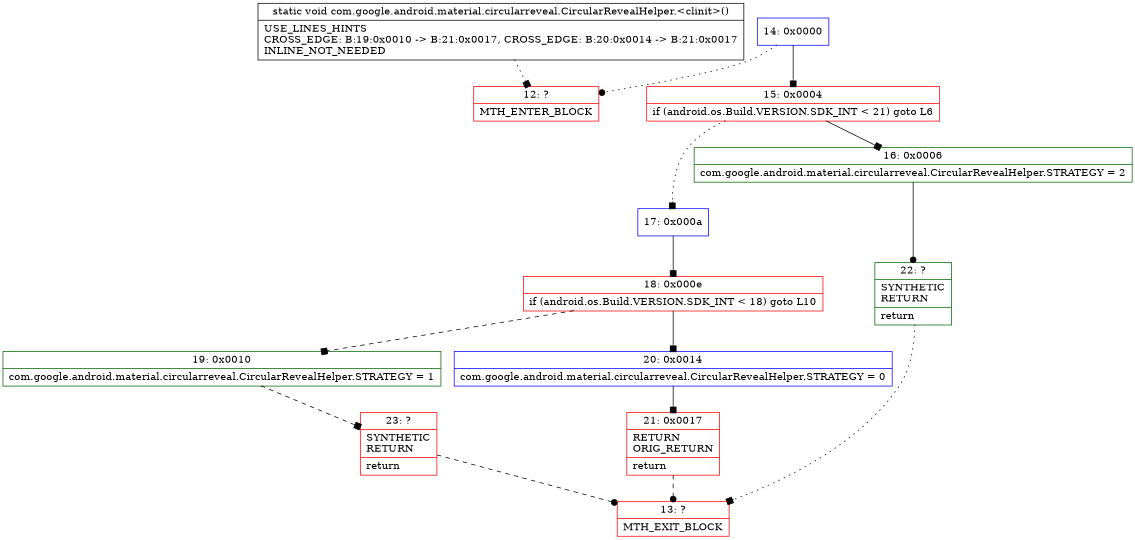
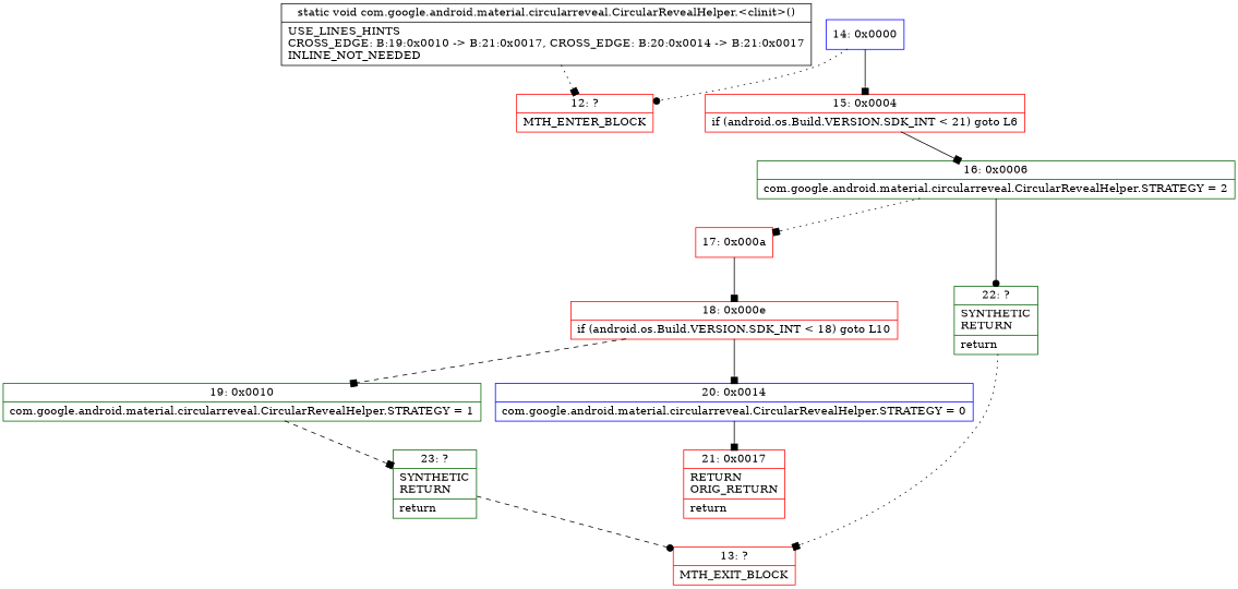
  digraph {
    node [color=red shape=record]
    edge [arrowhead=box style=solid]
    n1 [label="{12\:\ ?|MTH_ENTER_BLOCK\l}"]
    n2 [color=blue label="{14\:\ 0x0000}"]
    n3 [label="{15\:\ 0x0004|if (android.os.Build.VERSION.SDK_INT \< 21) goto L6\l}"]
    n4 [color=darkgreen label="{16\:\ 0x0006|com.google.android.material.circularreveal.CircularRevealHelper.STRATEGY = 2\l}"]
-   n5 [color=blue label="{17\:\ 0x000a}"]
+   n5 [label="{17\:\ 0x000a}"]
    n6 [color=darkgreen label="{22\:\ ?|SYNTHETIC\lRETURN\l|return\l}"]
    n7 [label="{18\:\ 0x000e|if (android.os.Build.VERSION.SDK_INT \< 18) goto L10\l}"]
    n8 [label="{13\:\ ?|MTH_EXIT_BLOCK\l}"]
    n9 [color=darkgreen label="{19\:\ 0x0010|com.google.android.material.circularreveal.CircularRevealHelper.STRATEGY = 1\l}"]
    n10 [color=blue label="{20\:\ 0x0014|com.google.android.material.circularreveal.CircularRevealHelper.STRATEGY = 0\l}"]
-   n11 [label="{23\:\ ?|SYNTHETIC\lRETURN\l|return\l}"]
+   n11 [color=darkgreen label="{23\:\ ?|SYNTHETIC\lRETURN\l|return\l}"]
    n12 [label="{21\:\ 0x0017|RETURN\lORIG_RETURN\l|return\l}"]
    n13 [color=black label="{static void com.google.android.material.circularreveal.CircularRevealHelper.\<clinit\>()  | USE_LINES_HINTS\lCROSS_EDGE: B:19:0x0010 \-\> B:21:0x0017, CROSS_EDGE: B:20:0x0014 \-\> B:21:0x0017\lINLINE_NOT_NEEDED\l}"]
    n2 -> n1 [arrowhead=dot style=dotted]
    n2 -> n3
    n3 -> n4
-   n3 -> n5 [style=dotted]
+   n4 -> n5 [style=dotted]
    n4 -> n6 [arrowhead=dot]
    n5 -> n7
    n6 -> n8 [style=dotted]
    n7 -> n9 [style=dashed]
    n7 -> n10
    n9 -> n11 [style=dashed]
    n10 -> n12
    n11 -> n8 [arrowhead=dot style=dashed]
-   n12 -> n8 [arrowhead=dot style=dashed]
    n13 -> n1 [style=dotted]
  }
